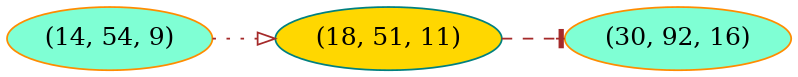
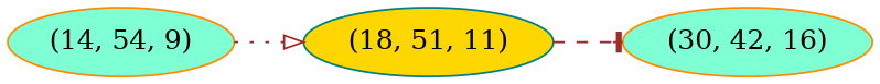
  digraph {
    rankdir=LR
    node [color=darkorange fillcolor=aquamarine style=filled]
    edge [color=brown]
    n1 [color=teal fillcolor=gold label="(18, 51, 11)"]
    "(14, 54, 9)"
-   "(30, 42, 16)" [label="(30, 92, 16)"]
+   "(30, 42, 16)"
    n1 -> "(30, 42, 16)" [arrowhead=tee style=dashed]
    "(14, 54, 9)" -> n1 [arrowhead=onormal style=dotted]
  }
